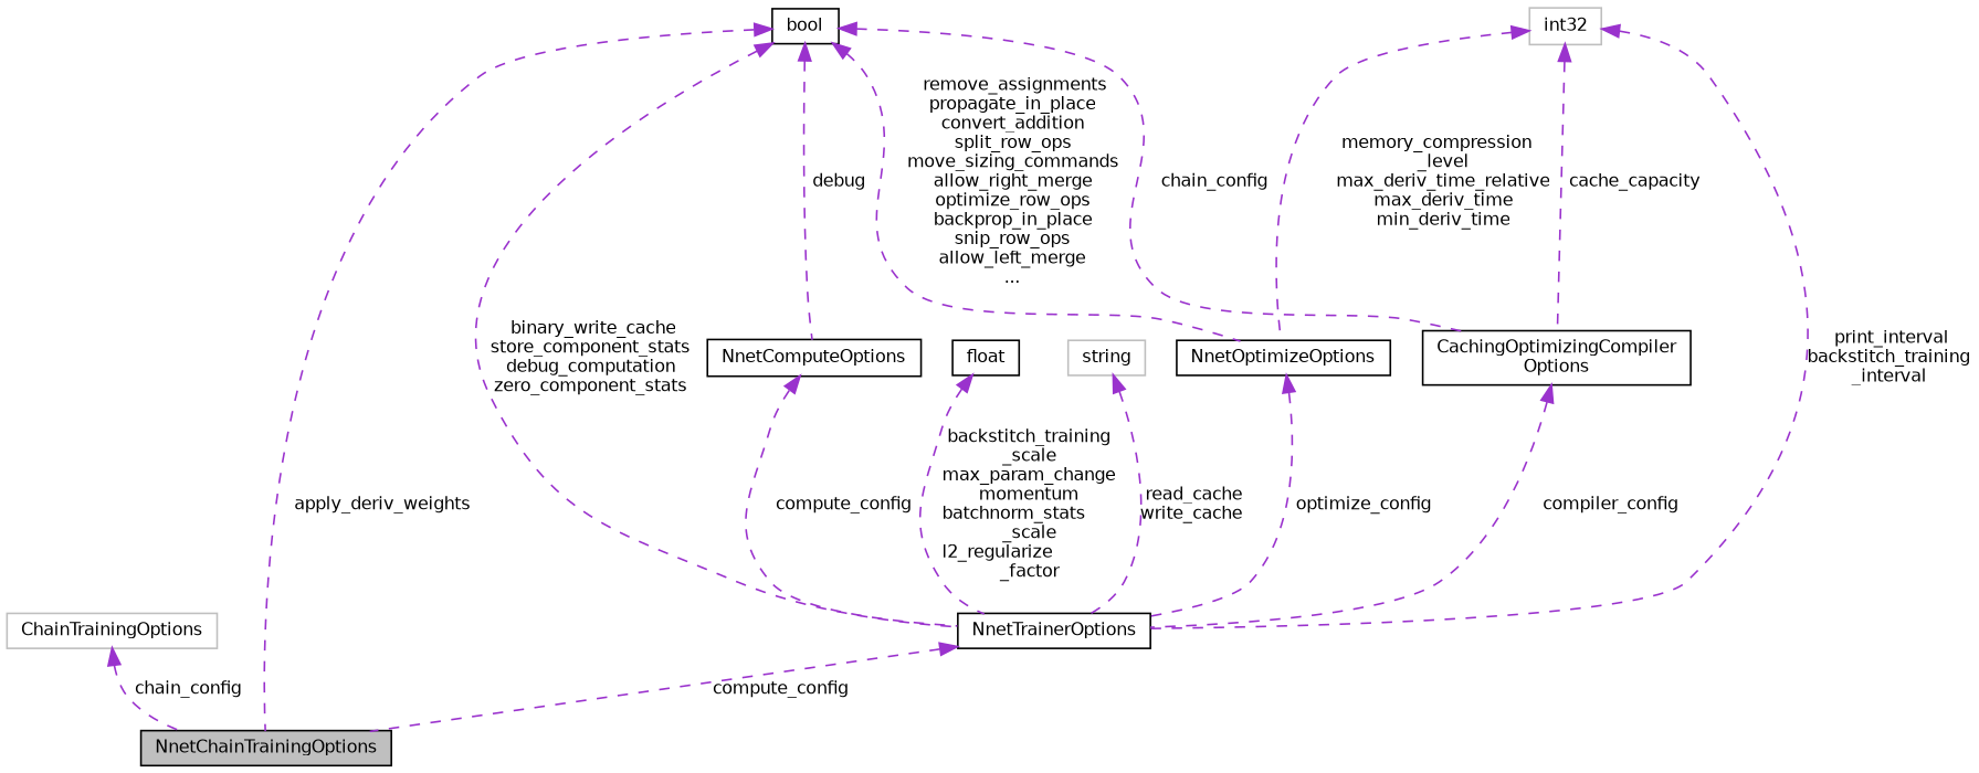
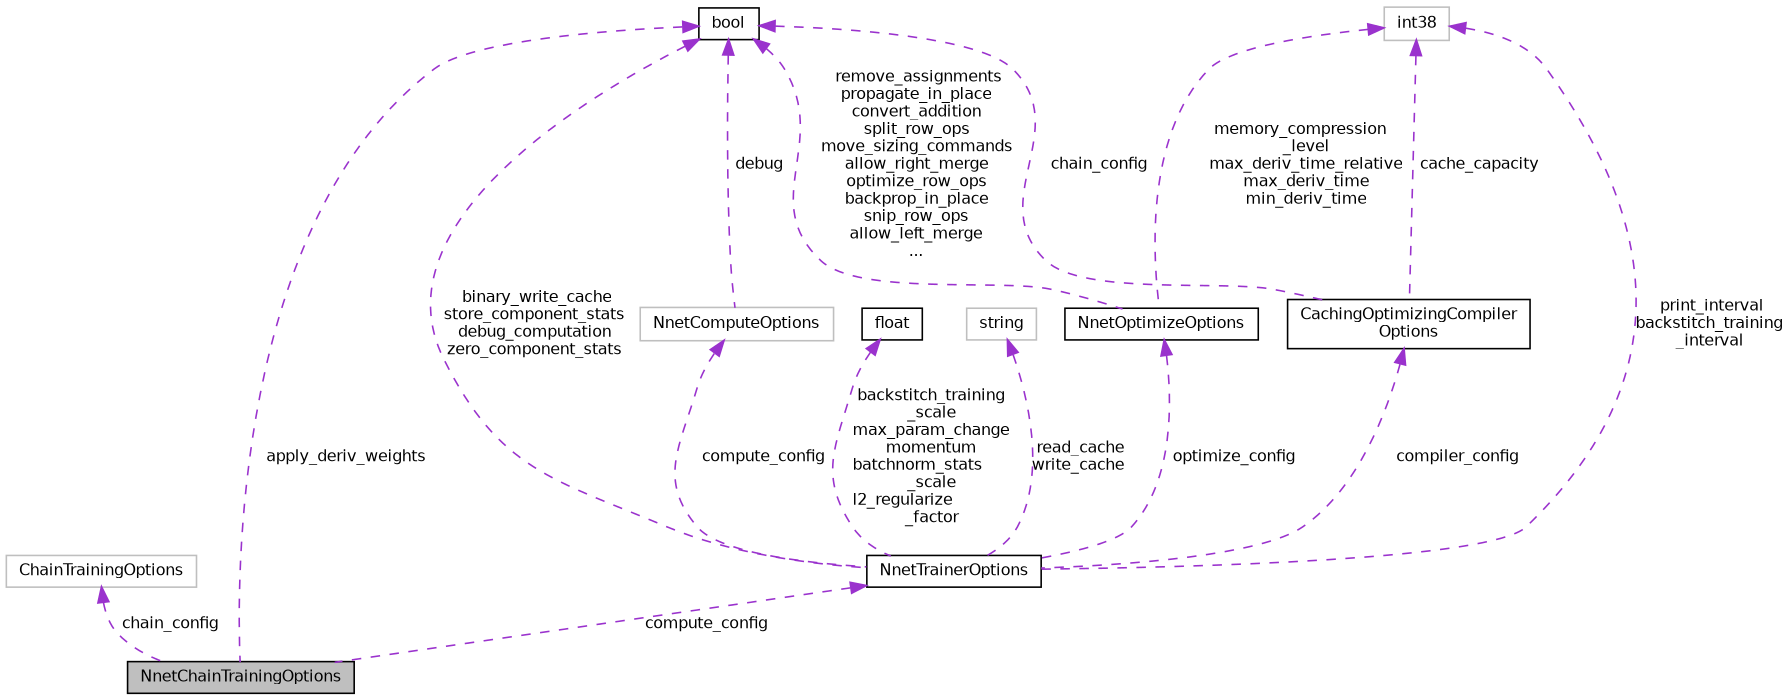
  digraph {
    rankdir=TB
    node [color=black fillcolor=white fontname=Helvetica fontsize=10 shape=record style=filled]
    edge [color=darkorchid3 dir=back fontname=Helvetica fontsize=10 labelfontname=Helvetica labelfontsize=10 style=dashed]
    n1 [fillcolor=grey75 fontcolor=black height=0.2 label=NnetChainTrainingOptions width=0.4]
    n2 [color=grey75 height=0.2 label=ChainTrainingOptions width=0.4]
    n3 [height=0.2 label=NnetTrainerOptions width=0.4]
-   n4 [height=0.2 label=NnetComputeOptions width=0.4]
+   n4 [color=grey75 height=0.2 label=NnetComputeOptions width=0.4]
    n5 [height=0.2 label=bool width=0.4]
    n6 [height=0.2 label="CachingOptimizingCompiler\lOptions" width=0.4]
    n7 [height=0.2 label=NnetOptimizeOptions width=0.4]
    n8 [height=0.2 label=float width=0.4]
    n9 [color=grey75 height=0.2 label=string width=0.4]
-   n10 [color=grey75 height=0.2 label=int32 width=0.4]
+   n10 [color=grey75 height=0.2 label=int38 width=0.4]
    n2 -> n1 [label=" chain_config"]
    n3 -> n1 [label=" compute_config"]
    n4 -> n3 [label=" compute_config"]
    n5 -> n1 [label=" apply_deriv_weights"]
    n5 -> n3 [label=" binary_write_cache\nstore_component_stats\ndebug_computation\nzero_component_stats"]
    n5 -> n4 [label=" debug"]
    n5 -> n6 [label=" chain_config"]
    n5 -> n7 [label=" remove_assignments\npropagate_in_place\nconvert_addition\nsplit_row_ops\nmove_sizing_commands\nallow_right_merge\noptimize_row_ops\nbackprop_in_place\nsnip_row_ops\nallow_left_merge\n..."]
    n6 -> n3 [label=" compiler_config"]
    n7 -> n3 [label=" optimize_config"]
    n8 -> n3 [label=" backstitch_training\l_scale\nmax_param_change\nmomentum\nbatchnorm_stats\l_scale\nl2_regularize\l_factor"]
    n9 -> n3 [label=" read_cache\nwrite_cache"]
    n10 -> n3 [label=" print_interval\nbackstitch_training\l_interval"]
    n10 -> n6 [label=" cache_capacity"]
    n10 -> n7 [label=" memory_compression\l_level\nmax_deriv_time_relative\nmax_deriv_time\nmin_deriv_time"]
  }
